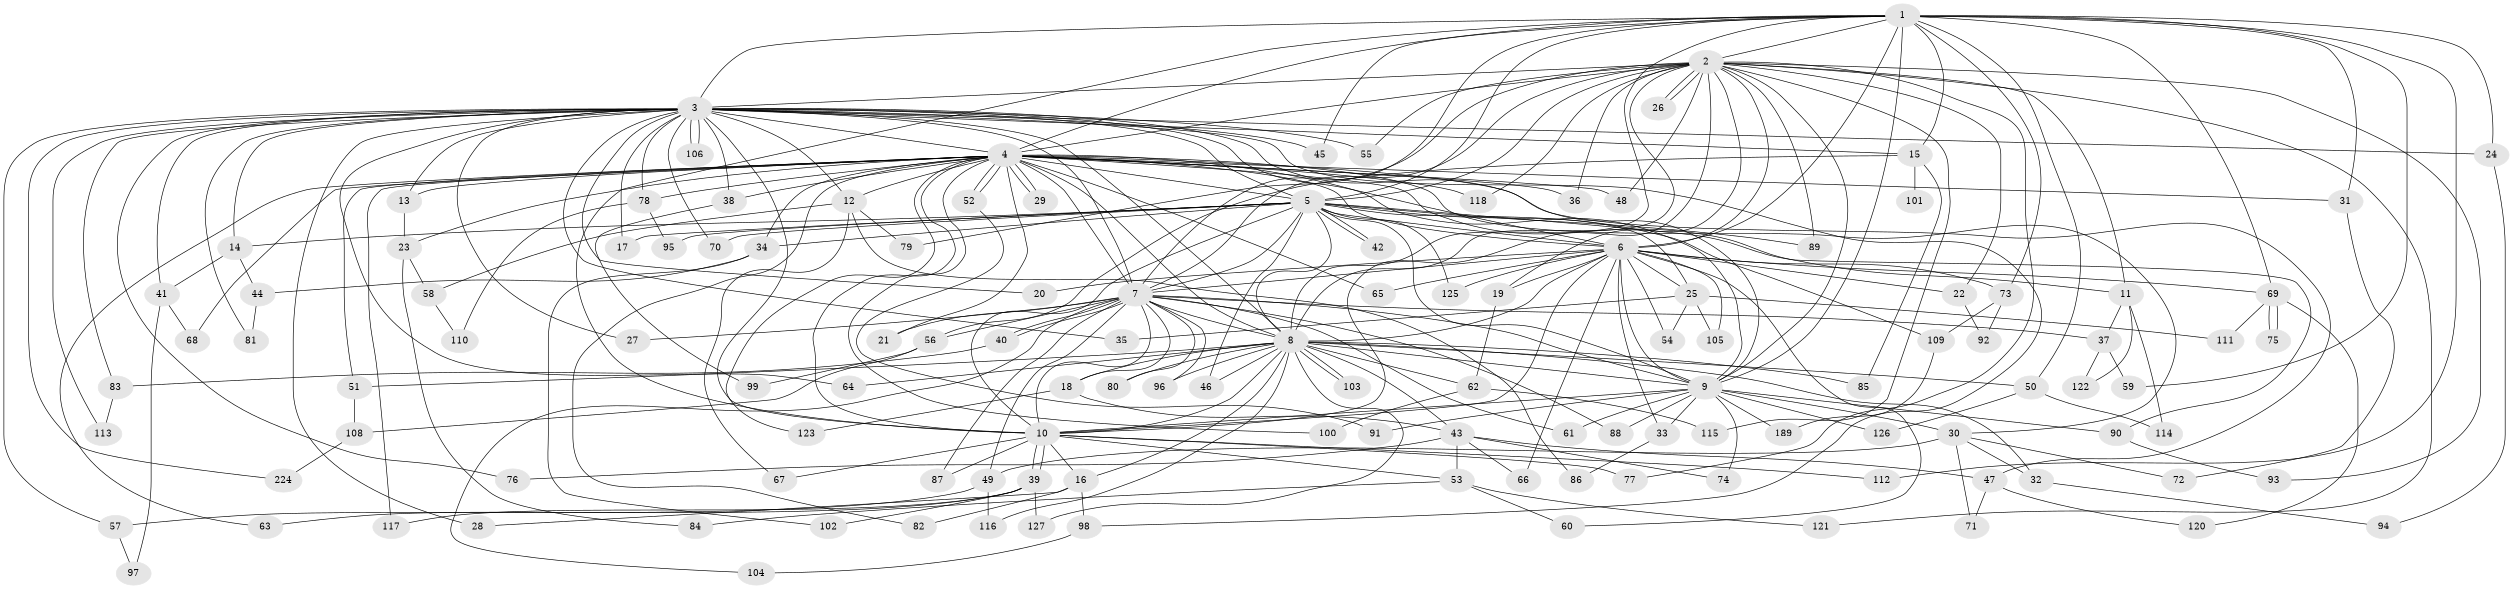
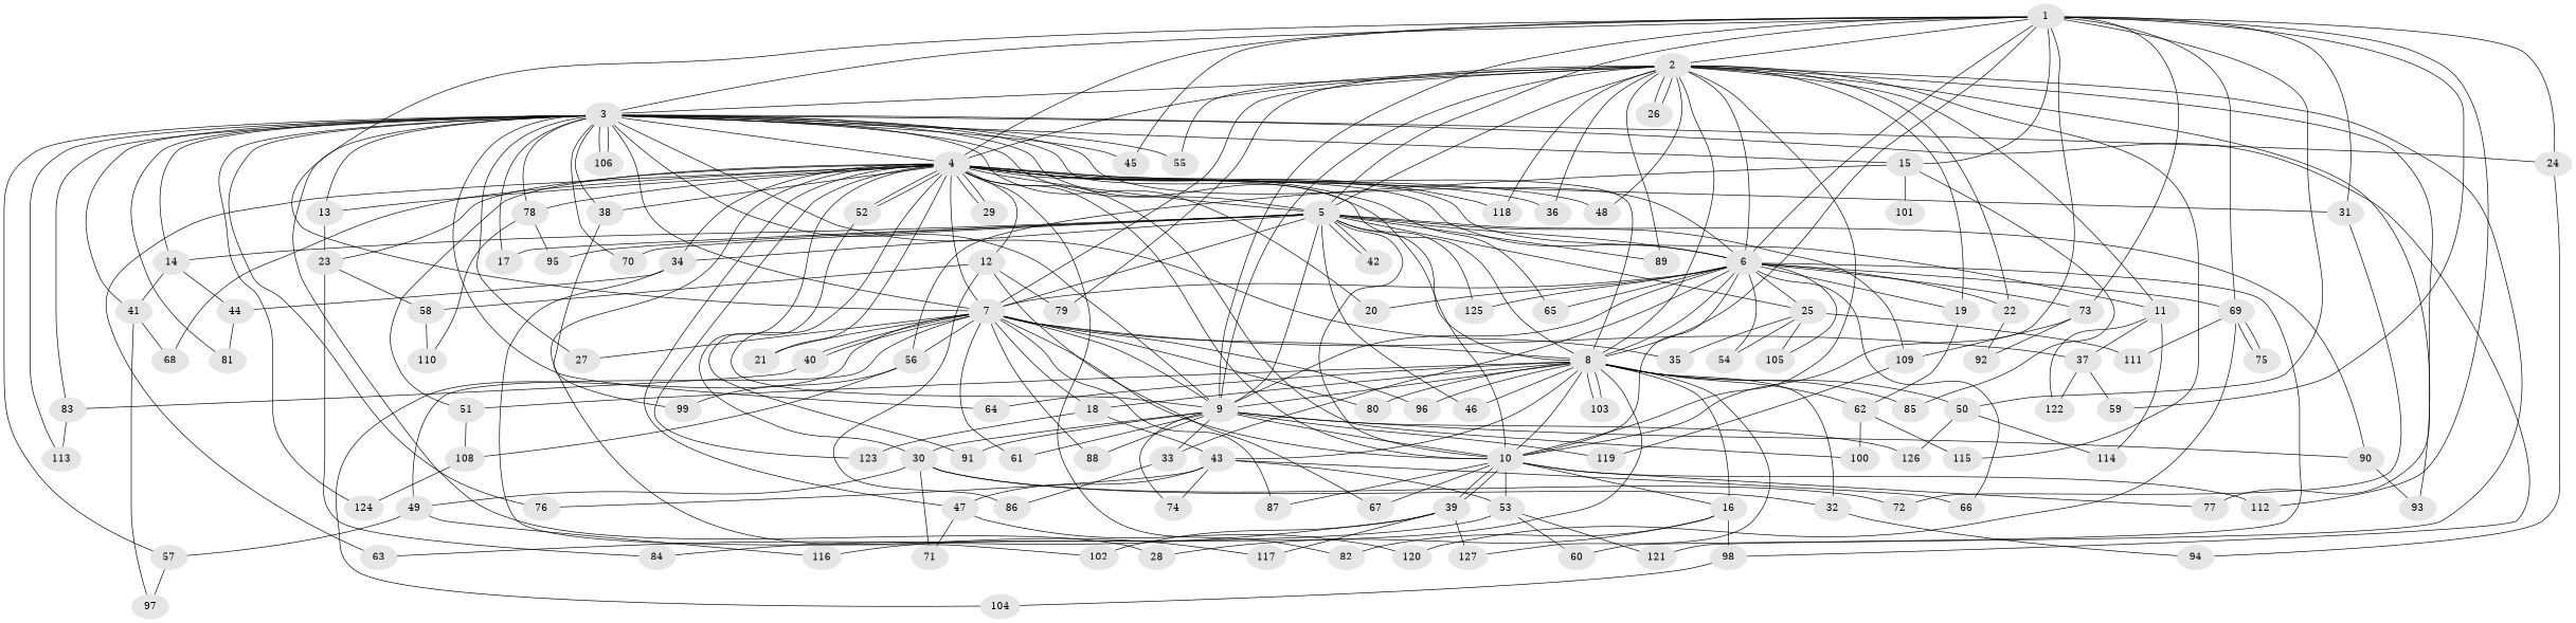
  graph {
    node [color=gray90 style=filled]
    1
    2
    3
    4
    5
    6
    7
    8
    9
    10
    15
    24
    31
    45
    50
    59
    69
    73
    112
    11
    19
    22
    26
    36
    48
    55
    77
    79
    89
    93
    115
    118
    121
    12
    13
    14
    17
    20
    27
    28
    35
    38
    41
    57
    64
    70
    76
    78
    81
    83
    98
    106
    113
-   124 [label=224]
+   124
    21
    23
    29
    30
    34
    47
    51
    52
    63
    65
    68
    82
    100
    117
    123
    25
    42
    46
    90
    95
    109
    125
    33
    54
    60
    66
    105
    18
    37
    40
    49
    56
    61
    80
    87
    88
    96
    104
    16
    32
    43
    62
    85
    103
    116
    127
    74
    91
-   119 [label=189]
+   119
    126
    39
    53
    67
    101
    94
    72
    114
    111
    120
    75
    92
    122
    58
    86
    44
    99
    97
    110
    84
    71
    102
    108
    1 -- 2
    1 -- 3
    1 -- 4
    1 -- 5
    1 -- 6
    1 -- 7
    1 -- 8
    1 -- 9
    1 -- 10
    1 -- 15
    1 -- 24
    1 -- 31
    1 -- 45
    1 -- 50
    1 -- 59
    1 -- 69
    1 -- 73
    1 -- 112
    2 -- 3
    2 -- 4
    2 -- 5
    2 -- 6
    2 -- 7
    2 -- 8
    2 -- 9
    2 -- 10
    2 -- 11
    2 -- 19
    2 -- 22
    2 -- 26
    2 -- 26
    2 -- 36
    2 -- 48
    2 -- 55
    2 -- 77
    2 -- 79
    2 -- 89
    2 -- 93
    2 -- 115
    2 -- 118
    2 -- 121
    3 -- 4
    3 -- 5
    3 -- 6
    3 -- 7
    3 -- 8
    3 -- 9
    3 -- 10
    3 -- 15
    3 -- 24
    3 -- 45
    3 -- 55
-   3 -- 12
    3 -- 13
    3 -- 14
    3 -- 17
    3 -- 20
    3 -- 27
    3 -- 28
    3 -- 35
    3 -- 38
    3 -- 41
    3 -- 57
    3 -- 64
    3 -- 70
    3 -- 76
    3 -- 78
    3 -- 81
    3 -- 83
    3 -- 98
    3 -- 106
    3 -- 106
    3 -- 113
    3 -- 124
    4 -- 5
    4 -- 6
    4 -- 7
    4 -- 8
    4 -- 9
    4 -- 10
    4 -- 31
    4 -- 11
    4 -- 36
    4 -- 48
    4 -- 118
    4 -- 12
    4 -- 13
    4 -- 38
    4 -- 78
    4 -- 21
    4 -- 23
    4 -- 29
    4 -- 29
    4 -- 30
    4 -- 34
    4 -- 47
    4 -- 51
    4 -- 52
    4 -- 52
    4 -- 63
    4 -- 65
    4 -- 68
    4 -- 82
    4 -- 100
    4 -- 117
    4 -- 123
    5 -- 6
    5 -- 7
    5 -- 8
    5 -- 9
    5 -- 10
    5 -- 89
    5 -- 14
    5 -- 17
    5 -- 70
    5 -- 34
    5 -- 25
    5 -- 42
    5 -- 42
    5 -- 46
    5 -- 90
    5 -- 95
    5 -- 109
    5 -- 125
    6 -- 7
    6 -- 8
    6 -- 9
    6 -- 10
    6 -- 69
    6 -- 73
    6 -- 19
    6 -- 22
    6 -- 20
    6 -- 65
    6 -- 25
    6 -- 125
    6 -- 33
    6 -- 54
    6 -- 60
    6 -- 66
    6 -- 105
    7 -- 8
    7 -- 9
    7 -- 10
    7 -- 27
    7 -- 21
    7 -- 18
    7 -- 37
    7 -- 40
    7 -- 40
    7 -- 49
    7 -- 56
    7 -- 61
    7 -- 80
    7 -- 87
    7 -- 88
    7 -- 96
    7 -- 104
    8 -- 9
    8 -- 10
    8 -- 50
    8 -- 64
    8 -- 51
    8 -- 46
    8 -- 18
    8 -- 80
    8 -- 96
    8 -- 16
    8 -- 32
    8 -- 43
    8 -- 62
    8 -- 85
    8 -- 103
    8 -- 103
    8 -- 116
    8 -- 127
    9 -- 10
    9 -- 30
    9 -- 90
    9 -- 33
    9 -- 61
    9 -- 88
    9 -- 74
    9 -- 91
    9 -- 119
    9 -- 126
    10 -- 112
    10 -- 77
    10 -- 87
    10 -- 16
    10 -- 39
    10 -- 39
    10 -- 53
    10 -- 67
    15 -- 56
    15 -- 85
    15 -- 101
    24 -- 94
    31 -- 72
    50 -- 126
    50 -- 114
    69 -- 111
    69 -- 120
    69 -- 75
    69 -- 75
    73 -- 109
    73 -- 92
    11 -- 37
    11 -- 114
    11 -- 122
    19 -- 62
    22 -- 92
    12 -- 79
    12 -- 67
    12 -- 58
    12 -- 86
    13 -- 23
    14 -- 41
    14 -- 44
    38 -- 99
    41 -- 68
    41 -- 97
    57 -- 97
    78 -- 95
    78 -- 110
    83 -- 113
    98 -- 104
    23 -- 58
    23 -- 84
    30 -- 49
    30 -- 32
    30 -- 72
    30 -- 71
    34 -- 44
    34 -- 102
    47 -- 120
    47 -- 71
    51 -- 108
    52 -- 91
    25 -- 35
    25 -- 54
    25 -- 105
    25 -- 111
    90 -- 93
    109 -- 119
    33 -- 86
    18 -- 123
    18 -- 43
    37 -- 59
    37 -- 122
    40 -- 83
    49 -- 57
    49 -- 116
    56 -- 99
    56 -- 108
    16 -- 28
    16 -- 98
    16 -- 82
    32 -- 94
    43 -- 76
    43 -- 47
    43 -- 66
    43 -- 74
    43 -- 53
    62 -- 115
    62 -- 100
    39 -- 63
    39 -- 117
    39 -- 127
    39 -- 102
    53 -- 121
    53 -- 60
    53 -- 84
    58 -- 110
    44 -- 81
    108 -- 124
  }
